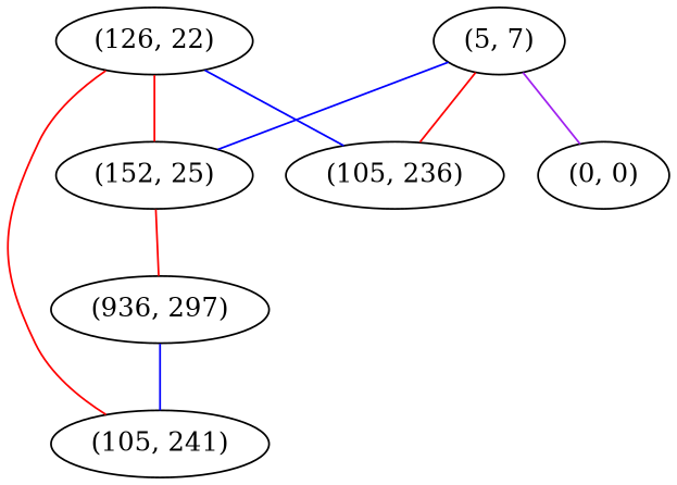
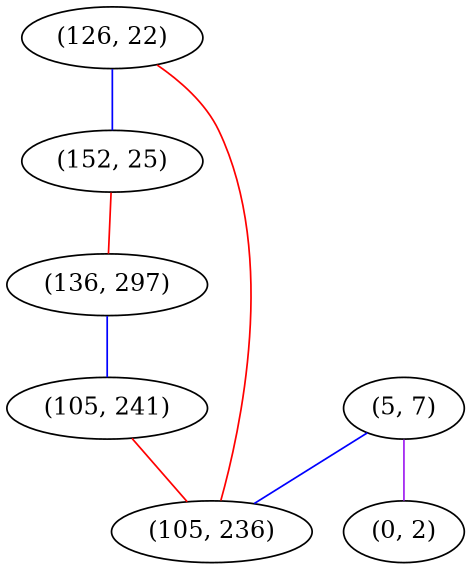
  graph {
    edge [color=red weight=1]
    n1 [label="(126, 22)"]
    n2 [label="(152, 25)"]
    "(105, 236)"
-   "(136, 297)" [label="(936, 297)"]
+   "(136, 297)"
    "(5, 7)"
-   "(0, 0)"
+   "(0, 0)" [label="(0, 2)"]
    "(105, 241)"
-   n1 -- n2 [weight=3]
-   n1 -- "(105, 236)" [color=blue]
+   n1 -- n2 [color=blue weight=3]
+   n1 -- "(105, 236)"
    n2 -- "(136, 297)"
    "(136, 297)" -- "(105, 241)" [color=blue weight=3]
-   "(5, 7)" -- n2 [color=blue weight=3]
-   "(5, 7)" -- "(105, 236)"
+   "(5, 7)" -- "(105, 236)" [color=blue]
    "(5, 7)" -- "(0, 0)" [color=purple weight=4]
-   "(105, 241)" -- n1
+   "(105, 241)" -- "(105, 236)"
  }
